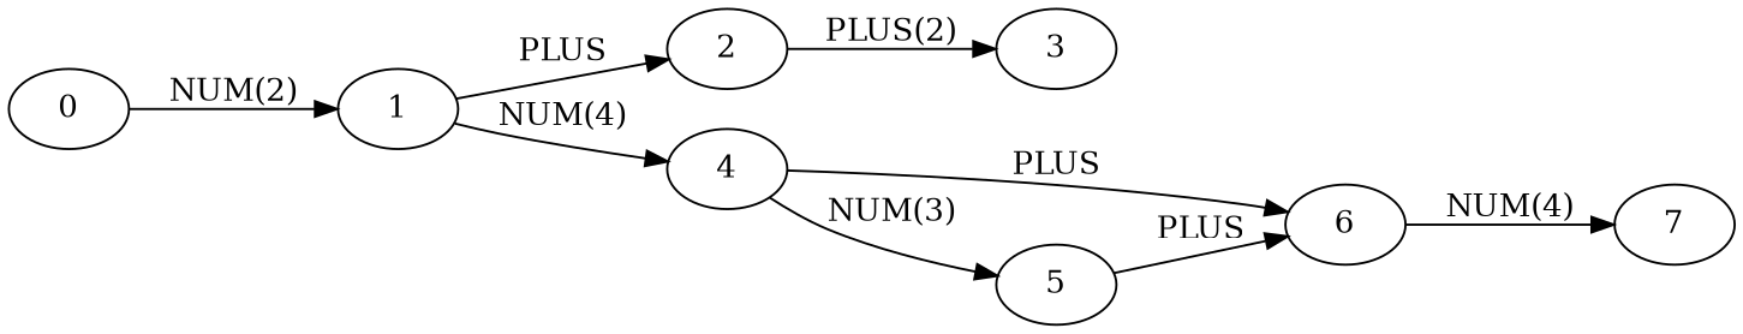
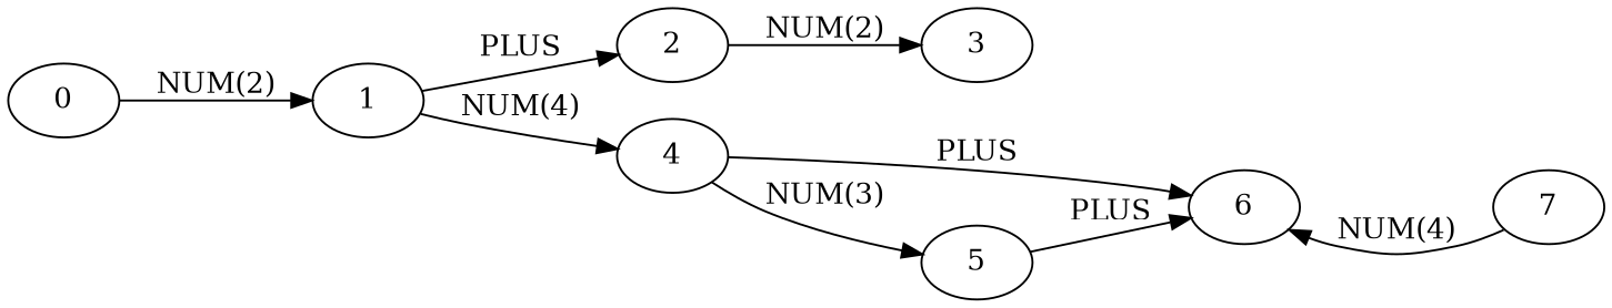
  digraph {
    rankdir=LR
    0
    1
    2
    4
    3
    6
    5
    7
    0 -> 1 [label="NUM(2)"]
    1 -> 2 [label=PLUS]
    1 -> 4 [label="NUM(4)"]
-   2 -> 3 [label="PLUS(2)"]
+   2 -> 3 [label="NUM(2)"]
    4 -> 6 [label=PLUS]
    4 -> 5 [label="NUM(3)"]
-   6 -> 7 [label="NUM(4)"]
+   7 -> 6 [label="NUM(4)"]
    5 -> 6 [label=PLUS]
  }
